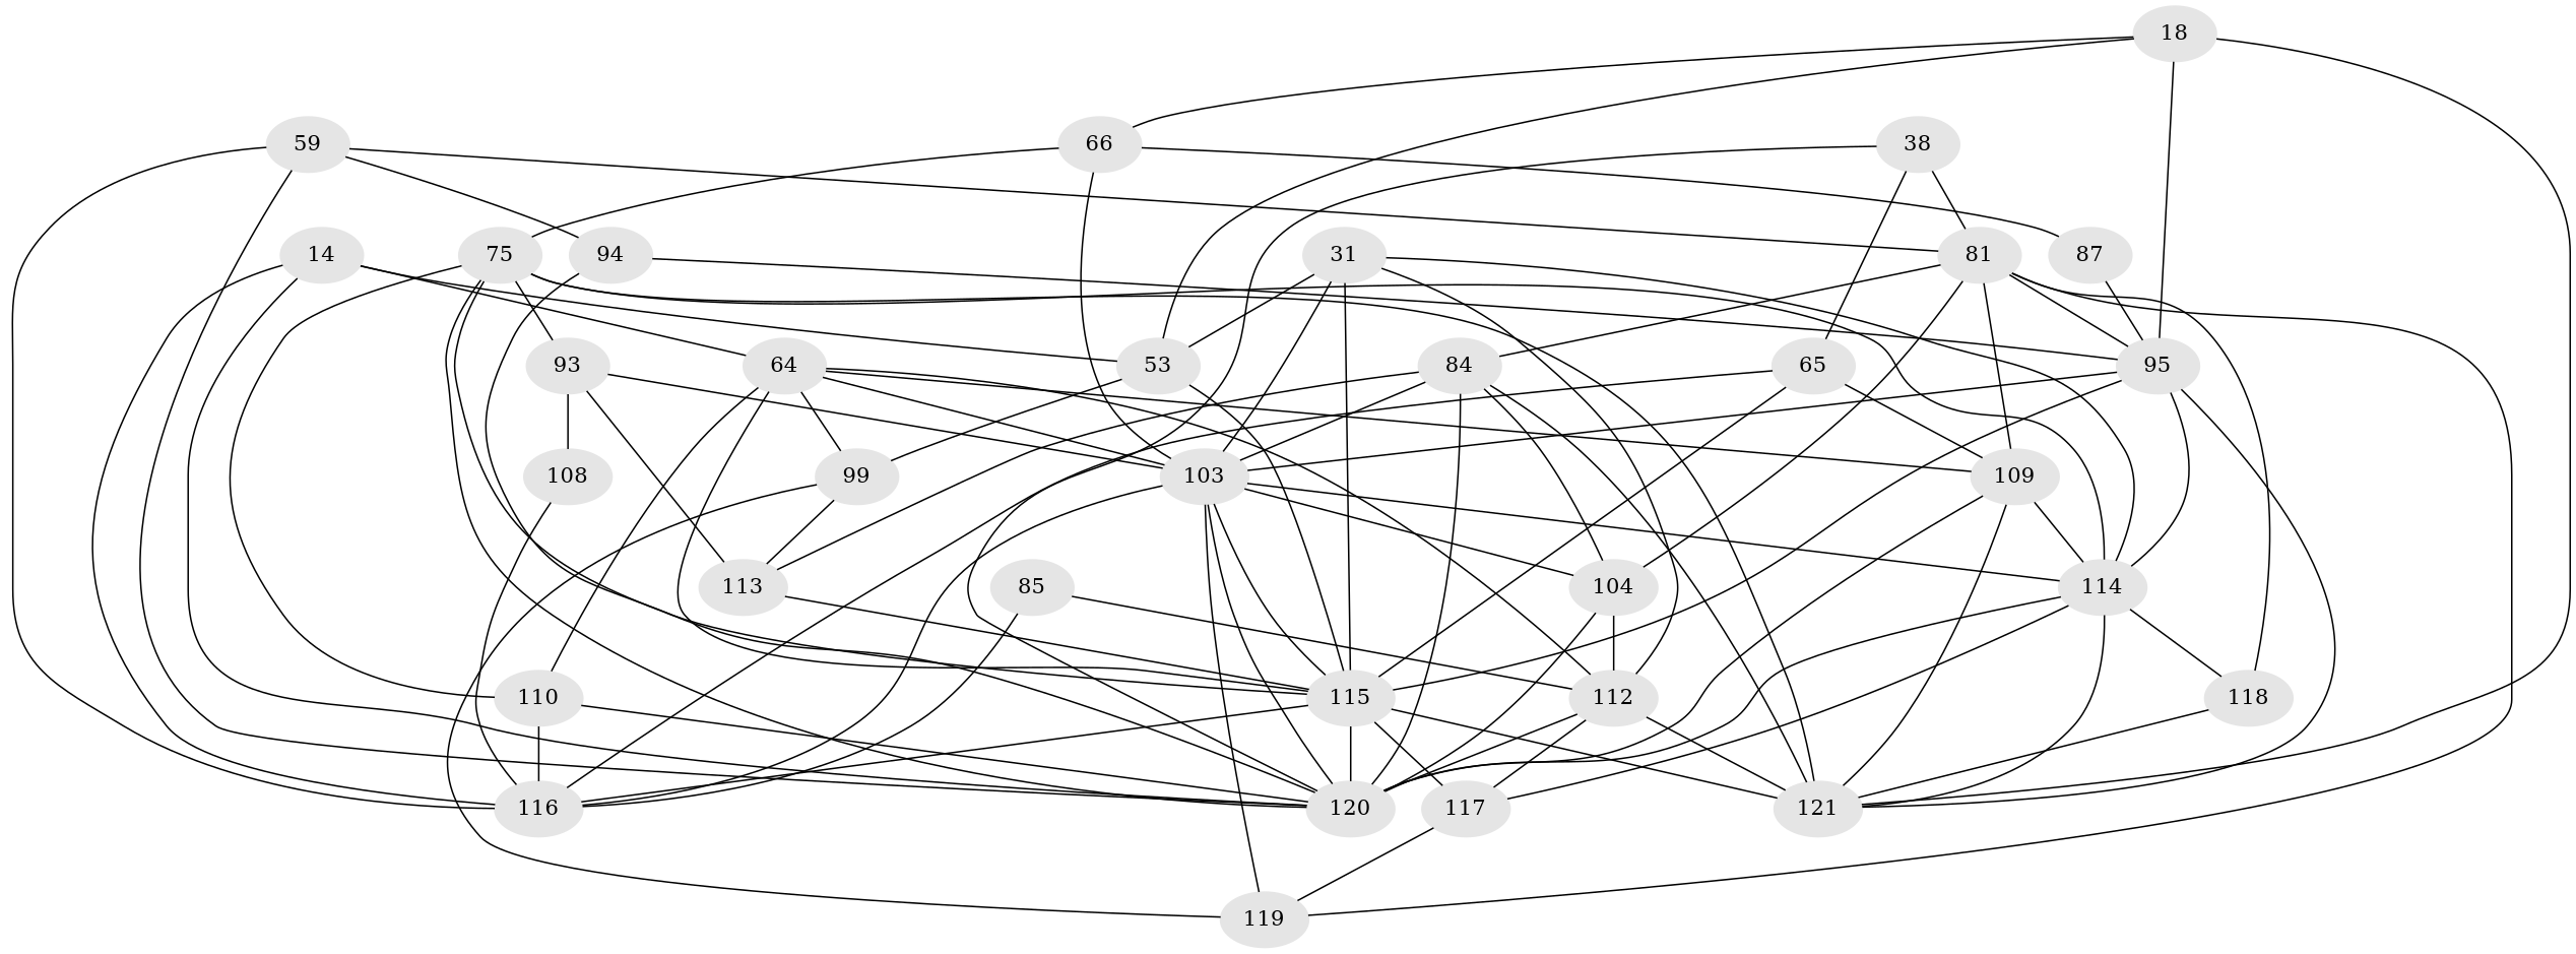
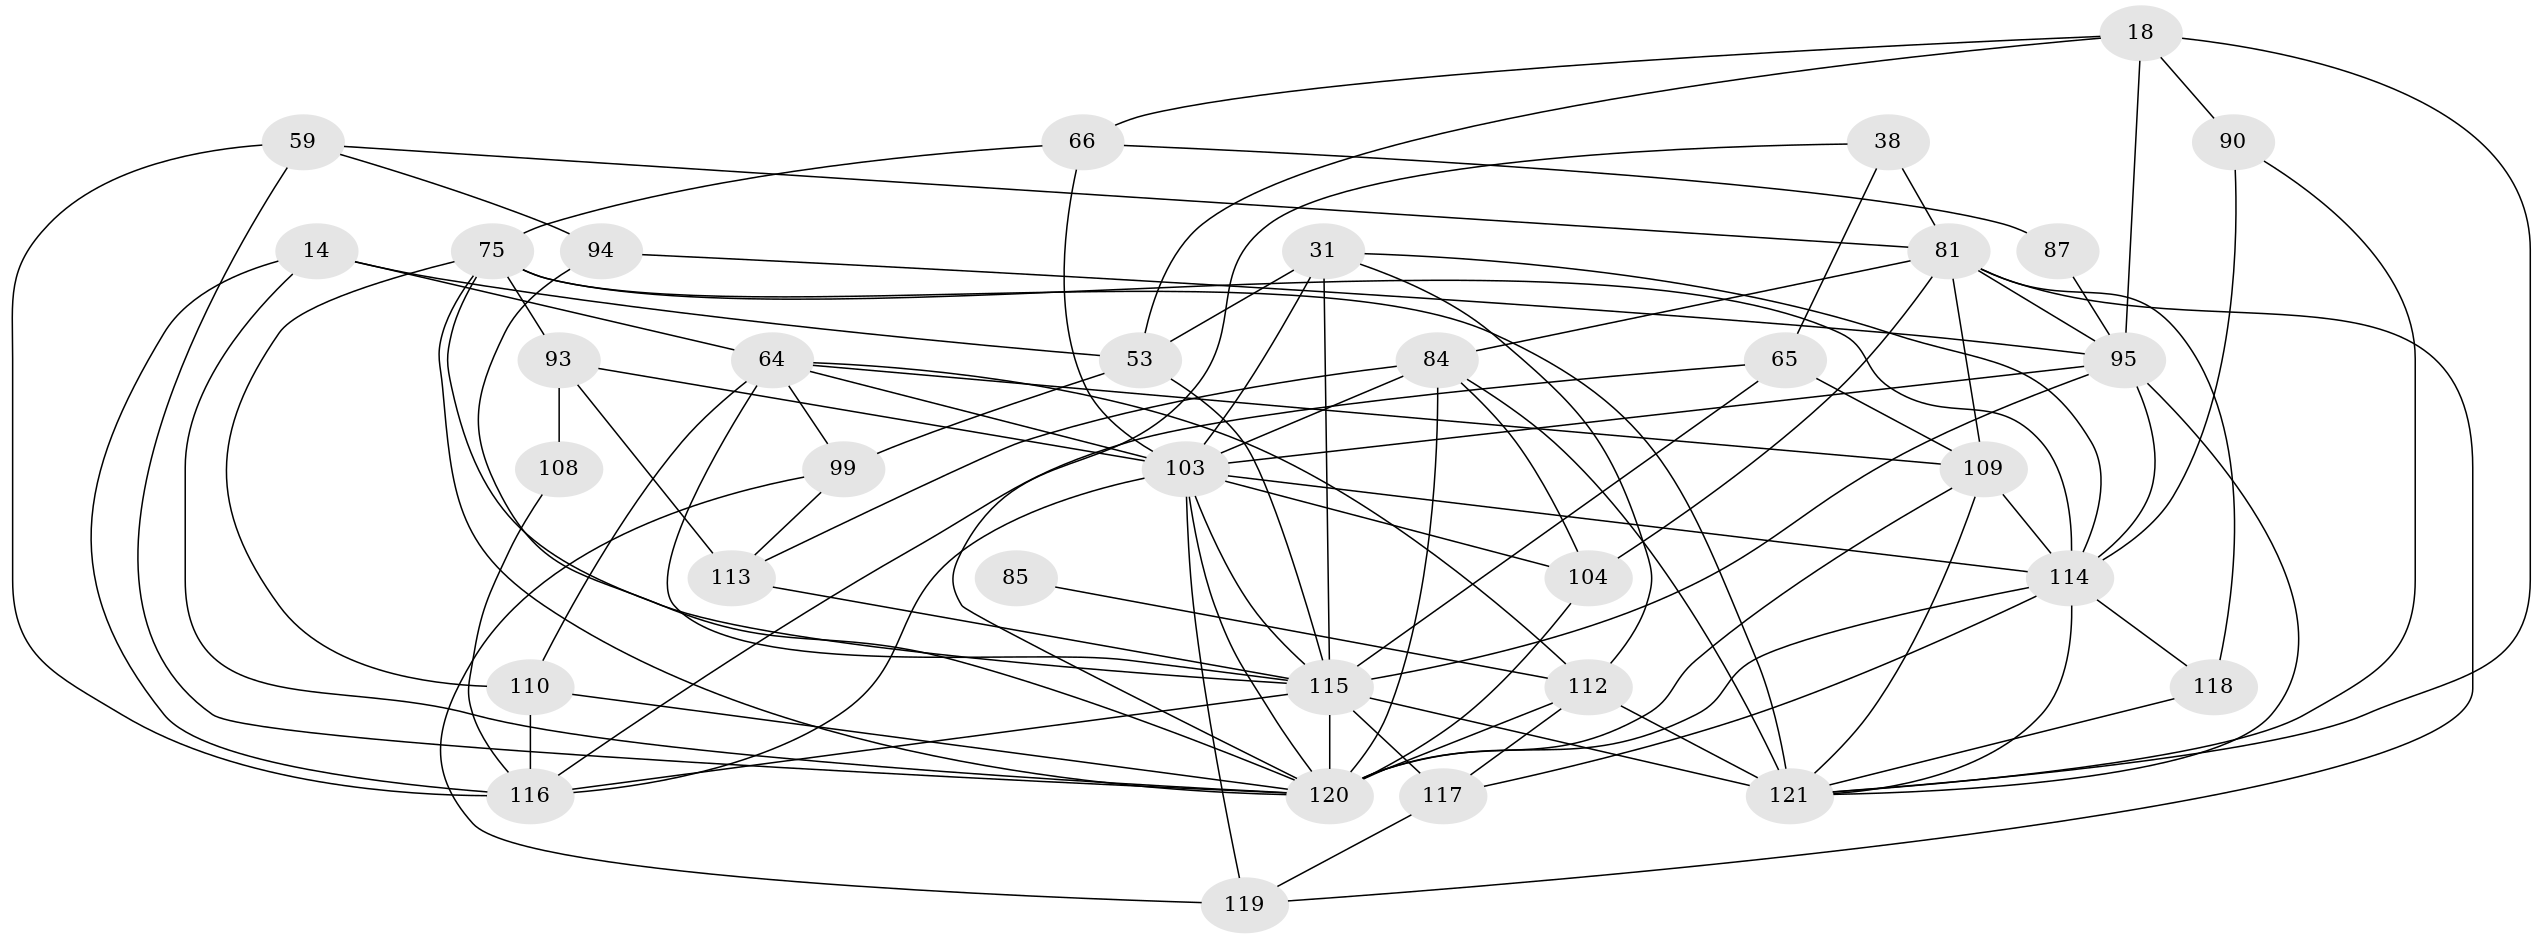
  graph {
    node [color=gray90 style=filled]
    53 [super="+51+47"]
    115 [super="+24+60+36+45+69"]
    99 [super="+72"]
    14
    64 [super="+58"]
    116 [super="+91"]
    120 [super="+17+67+82+111"]
    103 [super="+92"]
    112 [super="+50+77"]
    109 [super="+15+22+55+102"]
    110 [super="+106"]
    18
    66 [super="+48"]
+   90 [super="+80"]
    95 [super="+43+9+10+56+73"]
    121 [super="+96+42+107"]
    75 [super="+70+61"]
    87
    114 [super="+4+76+105+63"]
    31
    104 [super="+98"]
    119 [super="+86+88"]
    117
    118
    65 [super="+27"]
    38
    81 [super="+74"]
    84 [super="+12+78+83+71"]
    113
    59 [super="+7+34"]
    94
    93 [super="+23+5"]
    108 [super="+44"]
    85
    53 -- 115 [weight=4]
    53 -- 99
    115 -- 116
    115 -- 120 [weight=5]
    115 -- 121 [weight=4]
    115 -- 117 [weight=2]
    99 -- 119
    99 -- 113 [weight=2]
    14 -- 53
    14 -- 64
    14 -- 116
    14 -- 120
    64 -- 115
    64 -- 99
    64 -- 103
    64 -- 112
    64 -- 109
    64 -- 110 [weight=2]
    103 -- 115
    103 -- 116 [weight=2]
    103 -- 120
    103 -- 114
    103 -- 104 [weight=4]
    103 -- 119
    112 -- 120
    112 -- 121 [weight=2]
    112 -- 117
    109 -- 120 [weight=3]
    109 -- 121 [weight=2]
    109 -- 114 [weight=3]
    110 -- 116 [weight=2]
    110 -- 120
    18 -- 53
    18 -- 66 [weight=2]
+   18 -- 90 [weight=2]
    18 -- 95
    18 -- 121
    66 -- 103
    66 -- 75
    66 -- 87
+   90 -- 121
+   90 -- 114
    95 -- 115 [weight=2]
    95 -- 103 [weight=3]
    95 -- 121 [weight=2]
    95 -- 114
    75 -- 115 [weight=3]
    75 -- 120
    75 -- 110
    75 -- 121
    75 -- 114 [weight=2]
    75 -- 93 [weight=2]
    87 -- 95
    114 -- 120
    114 -- 121
    114 -- 117
    114 -- 118
    31 -- 53 [weight=2]
    31 -- 115
    31 -- 103
    31 -- 112
    31 -- 114
    104 -- 120
-   104 -- 112
    117 -- 119
    118 -- 121
    65 -- 115
    65 -- 116
    65 -- 109 [weight=2]
    38 -- 120
    38 -- 65
    38 -- 81 [weight=2]
    81 -- 109
    81 -- 95 [weight=2]
    81 -- 104
    81 -- 119
    81 -- 118 [weight=2]
    81 -- 84
    84 -- 120 [weight=5]
    84 -- 103
    84 -- 121 [weight=4]
    84 -- 104
    84 -- 113
    113 -- 115
    59 -- 116
    59 -- 120 [weight=2]
    59 -- 81
    59 -- 94 [weight=2]
    94 -- 120
    94 -- 95 [weight=2]
    93 -- 103
    93 -- 113
    93 -- 108 [weight=2]
    108 -- 116 [weight=2]
-   85 -- 116
    85 -- 112 [weight=2]
  }
